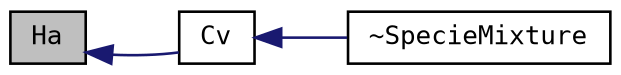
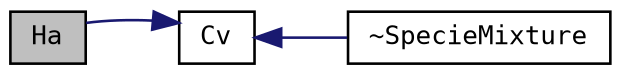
  digraph {
    fontname="DejaVu Sans Mono"
    rankdir=LR
    node [color=black fontname="DejaVu Sans Mono" fontsize=10 shape=record]
    edge [color=midnightblue dir=back fontname="DejaVu Sans Mono" fontsize=10 labelfontname=Helvetica labelfontsize=10 style=solid]
    n1 [fillcolor=grey75 fontcolor=black height=0.2 label=Ha style=filled width=0.4]
    n2 [height=0.2 label=Cv width=0.4]
    n3 [height=0.2 label="~SpecieMixture" width=0.4]
-   n1 -> n2
+   n2 -> n1
    n2 -> n3
  }
